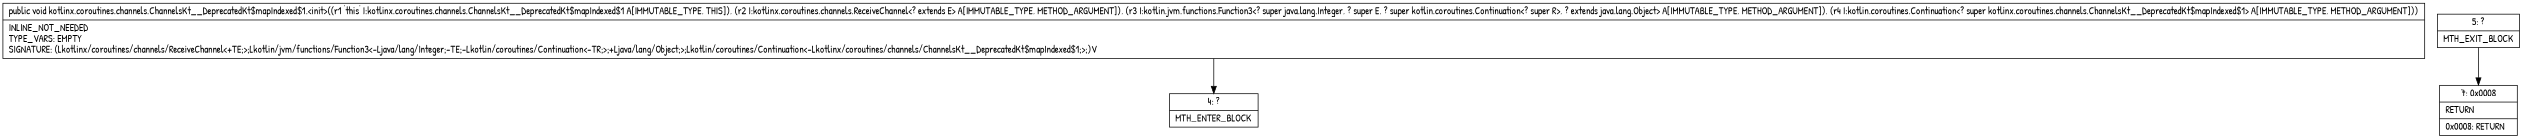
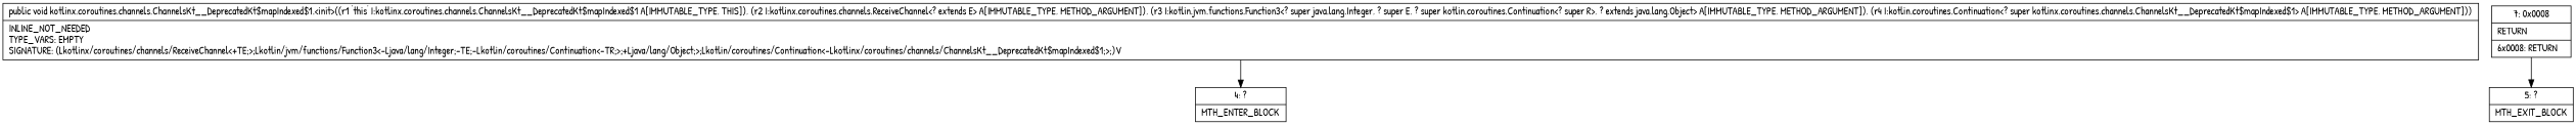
  digraph {
    fontname="Patrick Hand"
    node [fontname="Patrick Hand" shape=record]
    edge [fontname="Patrick Hand"]
    n1 [label="{4\:\ ?|MTH_ENTER_BLOCK\l}"]
-   n2 [label="{7\:\ 0x0008|RETURN\l|0x0008: RETURN   \l}"]
+   n2 [label="{7\:\ 0x0008|RETURN\l|6x0008: RETURN   \l}"]
    n3 [label="{5\:\ ?|MTH_EXIT_BLOCK\l}"]
    n4 [label="{public void kotlinx.coroutines.channels.ChannelsKt__DeprecatedKt$mapIndexed$1.\<init\>((r1 'this' I:kotlinx.coroutines.channels.ChannelsKt__DeprecatedKt$mapIndexed$1 A[IMMUTABLE_TYPE, THIS]), (r2 I:kotlinx.coroutines.channels.ReceiveChannel\<? extends E\> A[IMMUTABLE_TYPE, METHOD_ARGUMENT]), (r3 I:kotlin.jvm.functions.Function3\<? super java.lang.Integer, ? super E, ? super kotlin.coroutines.Continuation\<? super R\>, ? extends java.lang.Object\> A[IMMUTABLE_TYPE, METHOD_ARGUMENT]), (r4 I:kotlin.coroutines.Continuation\<? super kotlinx.coroutines.channels.ChannelsKt__DeprecatedKt$mapIndexed$1\> A[IMMUTABLE_TYPE, METHOD_ARGUMENT]))  | INLINE_NOT_NEEDED\lTYPE_VARS: EMPTY\lSIGNATURE: (Lkotlinx\/coroutines\/channels\/ReceiveChannel\<+TE;\>;Lkotlin\/jvm\/functions\/Function3\<\-Ljava\/lang\/Integer;\-TE;\-Lkotlin\/coroutines\/Continuation\<\-TR;\>;+Ljava\/lang\/Object;\>;Lkotlin\/coroutines\/Continuation\<\-Lkotlinx\/coroutines\/channels\/ChannelsKt__DeprecatedKt$mapIndexed$1;\>;)V\l}"]
-   n3 -> n2
+   n2 -> n3
    n4 -> n1
  }
